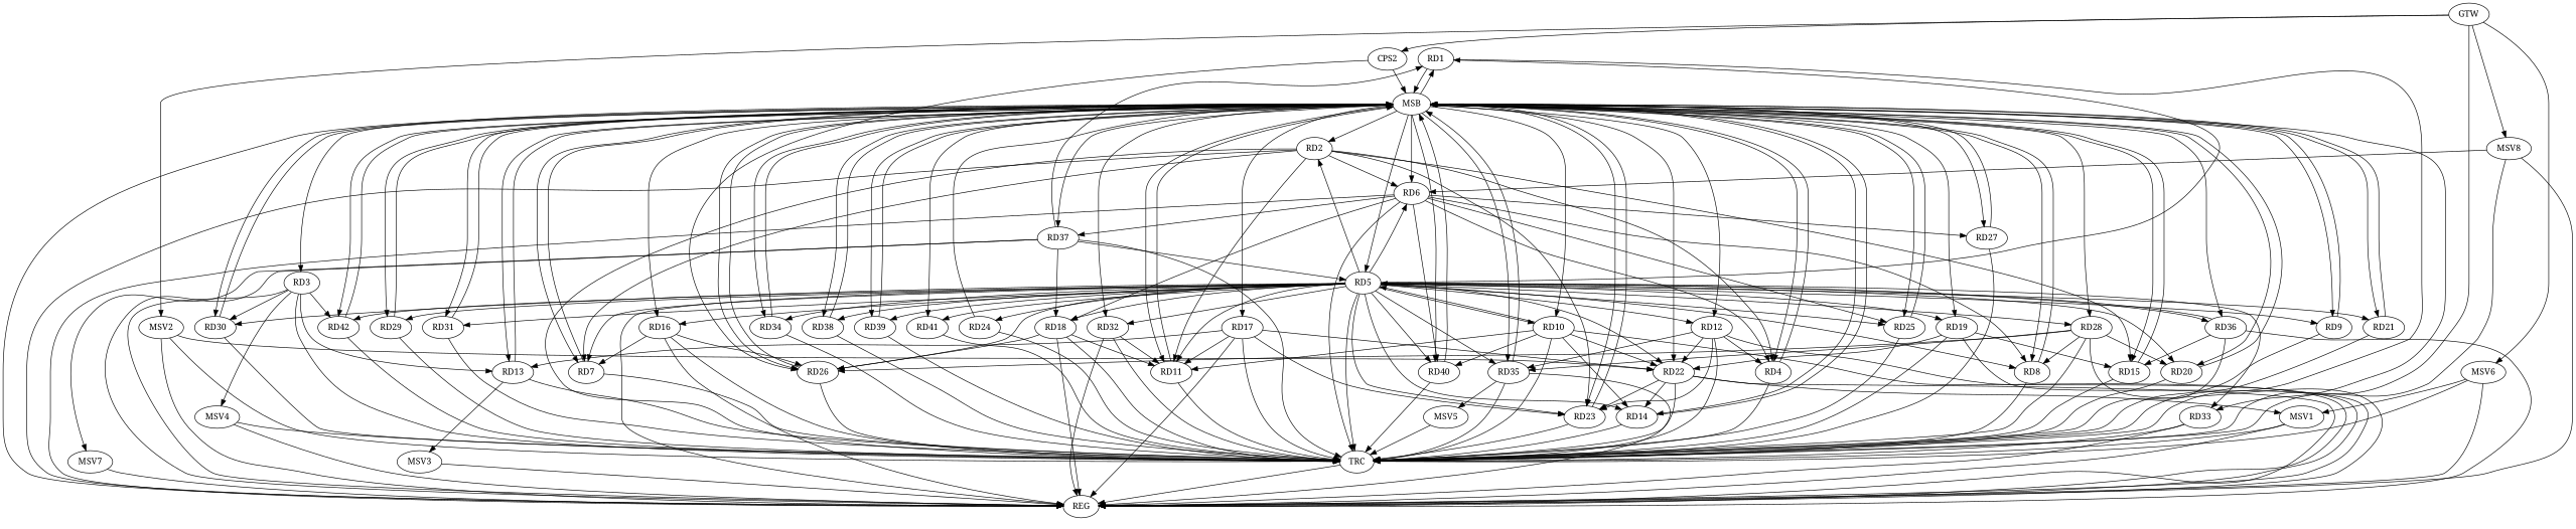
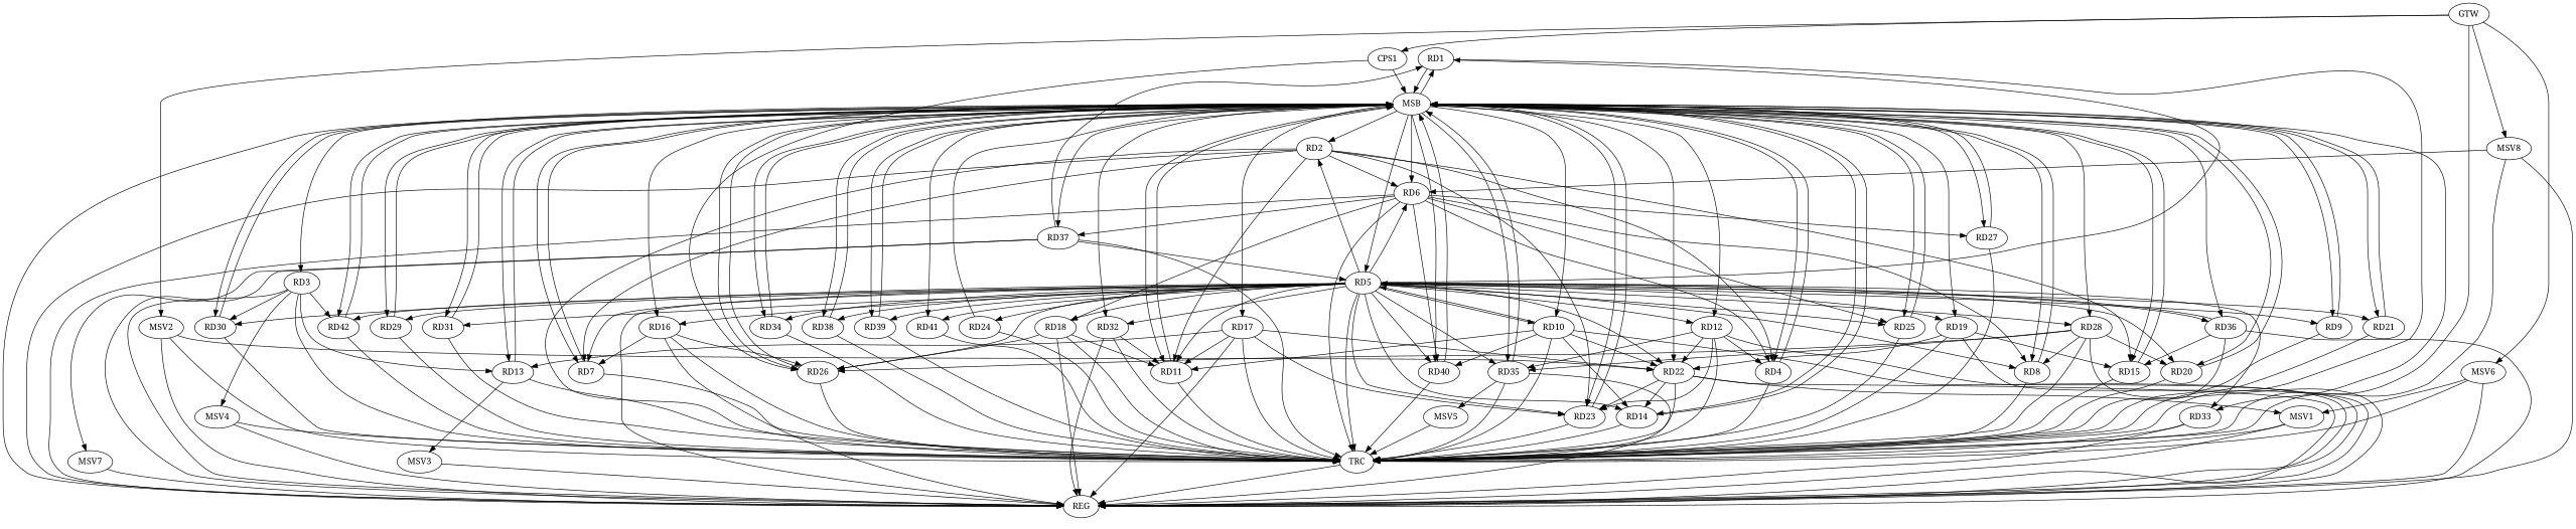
  strict digraph {
    fontname="Noto Serif"
    node [fontname="Noto Serif"]
    edge [fontname="Noto Serif"]
    n1 [label=RD1]
    n2 [label=MSB]
    n3 [label=TRC]
    n4 [label=RD2]
    n5 [label=RD4]
    n6 [label=RD6]
    n7 [label=RD7]
    n8 [label=RD11]
    n9 [label=RD15]
    n10 [label=RD23]
    n11 [label=REG]
    n12 [label=RD3]
    n13 [label=RD13]
    n14 [label=RD30]
    n15 [label=RD42]
    n16 [label=RD5]
    n17 [label=RD8]
    n18 [label=RD9]
    n19 [label=RD10]
    n20 [label=RD12]
    n21 [label=RD14]
    n22 [label=RD16]
    n23 [label=RD19]
    n24 [label=RD20]
    n25 [label=RD21]
    n26 [label=RD22]
    n27 [label=RD25]
    n28 [label=RD26]
    n29 [label=RD28]
    n30 [label=RD29]
    n31 [label=RD31]
    n32 [label=RD32]
    n33 [label=RD33]
    n34 [label=RD34]
    n35 [label=RD35]
    n36 [label=RD36]
    n37 [label=RD38]
    n38 [label=RD39]
    n39 [label=RD40]
    n40 [label=RD41]
    n41 [label=RD27]
    n42 [label=RD37]
    n43 [label=RD17]
    n44 [label=RD18]
    n45 [label=MSV4]
    n46 [label=MSV3]
    n47 [label=RD24]
    n48 [label=MSV1]
    n49 [label=MSV5]
    n50 [label=MSV7]
-   n51 [label=CPS2]
+   n51 [label=CPS1]
    n52 [label=GTW]
    n53 [label=MSV2]
    n54 [label=MSV6]
    n55 [label=MSV8]
    n1 -> n2
    n1 -> n3
    n2 -> n1
    n2 -> n4
    n2 -> n5
    n2 -> n6
    n2 -> n7
    n2 -> n8
    n2 -> n9
    n2 -> n10
    n2 -> n11
    n2 -> n12
    n2 -> n13
    n2 -> n14
    n2 -> n15
    n2 -> n16
    n2 -> n17
    n2 -> n18
    n2 -> n19
    n2 -> n20
    n2 -> n21
    n2 -> n22
    n2 -> n23
    n2 -> n24
    n2 -> n25
    n2 -> n26
    n2 -> n27
    n2 -> n28
    n2 -> n29
    n2 -> n30
    n2 -> n31
    n2 -> n32
    n2 -> n33
    n2 -> n34
    n2 -> n35
    n2 -> n36
    n2 -> n37
    n2 -> n38
    n2 -> n39
    n2 -> n40
    n2 -> n41
    n2 -> n42
    n2 -> n43
    n3 -> n11
    n4 -> n3
    n4 -> n5
    n4 -> n6
    n4 -> n7
    n4 -> n8
    n4 -> n9
    n4 -> n10
    n4 -> n11
    n5 -> n2
    n5 -> n3
    n6 -> n3
    n6 -> n5
    n6 -> n11
    n6 -> n17
    n6 -> n27
    n6 -> n39
    n6 -> n41
    n6 -> n42
    n6 -> n44
    n7 -> n2
    n7 -> n3
    n8 -> n2
    n8 -> n3
    n9 -> n2
    n9 -> n3
    n10 -> n2
    n10 -> n3
    n12 -> n3
    n12 -> n11
    n12 -> n13
    n12 -> n14
    n12 -> n15
    n12 -> n45
    n13 -> n2
    n13 -> n3
    n13 -> n46
    n14 -> n2
    n14 -> n3
    n15 -> n2
    n15 -> n3
    n16 -> n1
    n16 -> n3
    n16 -> n4
    n16 -> n6
    n16 -> n7
    n16 -> n8
    n16 -> n10
    n16 -> n11
    n16 -> n14
    n16 -> n15
    n16 -> n17
    n16 -> n18
    n16 -> n19
    n16 -> n20
    n16 -> n21
    n16 -> n22
    n16 -> n23
    n16 -> n24
    n16 -> n25
    n16 -> n26
    n16 -> n27
    n16 -> n28
    n16 -> n29
    n16 -> n30
    n16 -> n31
    n16 -> n32
    n16 -> n33
    n16 -> n34
    n16 -> n35
    n16 -> n36
    n16 -> n37
    n16 -> n38
    n16 -> n39
    n16 -> n40
    n16 -> n44
    n16 -> n47
    n17 -> n2
    n17 -> n3
    n18 -> n2
    n18 -> n3
    n19 -> n3
    n19 -> n8
    n19 -> n11
    n19 -> n16
    n19 -> n21
    n19 -> n26
    n19 -> n39
    n20 -> n3
    n20 -> n5
    n20 -> n10
    n20 -> n11
    n20 -> n26
    n20 -> n35
    n21 -> n2
    n21 -> n3
    n22 -> n3
    n22 -> n7
    n22 -> n11
    n22 -> n28
    n23 -> n3
    n23 -> n9
    n23 -> n11
    n23 -> n26
    n24 -> n2
    n24 -> n3
    n25 -> n2
    n25 -> n3
    n26 -> n3
    n26 -> n10
    n26 -> n11
    n26 -> n21
    n26 -> n48
    n27 -> n2
    n27 -> n3
    n28 -> n2
    n28 -> n3
    n29 -> n3
    n29 -> n11
    n29 -> n17
    n29 -> n24
    n29 -> n28
    n29 -> n35
    n30 -> n2
    n30 -> n3
    n31 -> n2
    n31 -> n3
    n32 -> n3
    n32 -> n8
    n32 -> n11
    n33 -> n3
    n33 -> n11
    n34 -> n2
    n34 -> n3
    n35 -> n2
    n35 -> n3
    n35 -> n11
    n35 -> n49
    n36 -> n3
    n36 -> n9
    n36 -> n11
    n36 -> n16
    n37 -> n2
    n37 -> n3
    n38 -> n2
    n38 -> n3
    n39 -> n2
    n39 -> n3
    n40 -> n3
    n41 -> n2
    n41 -> n3
    n42 -> n1
    n42 -> n3
    n42 -> n11
    n42 -> n16
-   n42 -> n44
    n42 -> n50
    n43 -> n3
    n43 -> n8
    n43 -> n10
    n43 -> n11
    n43 -> n13
    n43 -> n26
    n44 -> n3
    n44 -> n8
    n44 -> n11
    n44 -> n28
    n45 -> n3
    n45 -> n11
    n46 -> n11
    n47 -> n2
    n47 -> n3
    n48 -> n3
    n48 -> n11
    n49 -> n3
    n50 -> n11
    n51 -> n2
    n51 -> n28
    n52 -> n3
    n52 -> n51
    n52 -> n53
    n52 -> n54
    n52 -> n55
    n53 -> n3
    n53 -> n11
    n53 -> n26
    n54 -> n3
    n54 -> n11
    n54 -> n48
    n55 -> n3
    n55 -> n6
    n55 -> n11
  }
